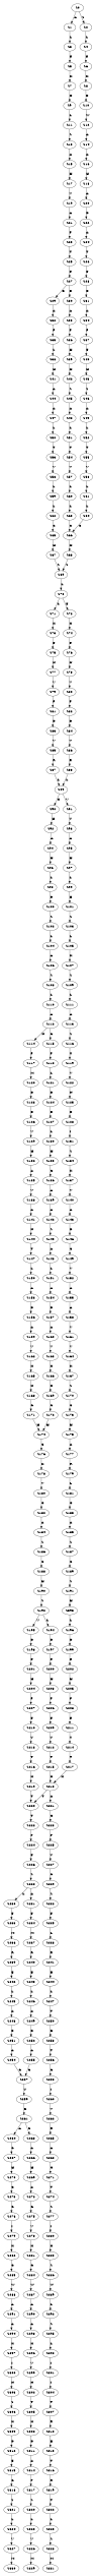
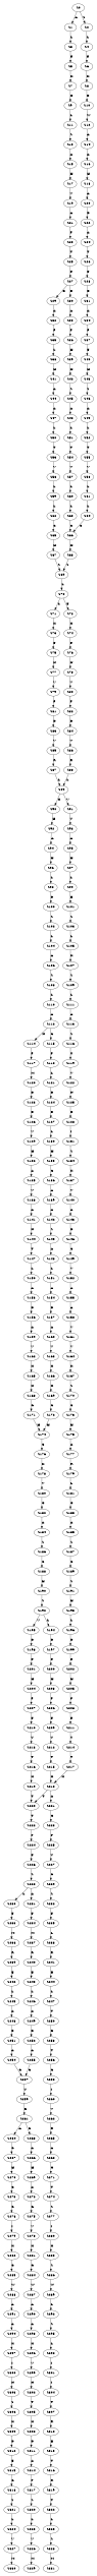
  strict digraph {
    S0
    S1
    S2
    S3
    S4
    S5
    S6
    S7
    S8
    S9
    S10
    S11
    S12
    S13
    S14
    S15
    S16
    S17
    S18
    S19
    S20
    S21
    S22
    S23
    S24
    S25
    S26
    S27
    S28
    S29
    S30
    S31
    S32
    S33
    S34
    S35
    S36
    S37
    S38
    S39
    S40
    S41
    S42
    S43
    S44
    S45
    S46
    S47
    S48
    S49
    S50
    S51
    S52
    S53
    S54
    S55
    S56
    S57
    S58
    S59
    S60
    S61
    S62
    S63
    S64
    S65
    S66
    S67
    S68
    S69
    S70
    S71
    S72
    S73
    S74
    S75
    S76
    S77
    S78
    S79
    S80
    S81
    S82
    S83
    S84
    S85
    S86
    S87
    S88
    S89
    S90
    S91
    S92
    S93
    S94
    S95
    S96
    S97
    S98
    S99
    S100
    S101
    S102
    S103
    S104
    S105
    S106
    S107
    S108
    S109
    S110
    S111
    S112
    S113
    S114
    S115
    S116
    S117
    S118
    S119
    S120
    S121
    S122
    S123
    S124
    S125
    S126
    S127
    S128
    S129
    S130
    S131
    S132
    S133
    S134
    S135
    S136
    S137
    S138
    S139
    S140
    S141
    S142
    S143
    S144
    S145
    S146
    S147
    S148
    S149
    S150
    S151
    S152
    S153
    S154
    S155
    S156
    S157
    S158
    S159
    S160
    S161
    S162
    S163
    S164
    S165
    S166
    S167
    S168
    S169
    S170
    S171
    S172
    S173
    S174
    S175
    S176
    S177
    S178
    S179
    S180
    S181
    S182
    S183
    S184
    S185
    S186
    S187
    S188
    S189
    S190
    S191
    S192
-   S193 [label=S393]
+   S193
    S194
    S195
    S196
    S197
    S198
    S199
    S200
    S201
    S202
    S203
    S204
    S205
    S206
    S207
    S208
    S209
    S210
    S211
    S212
    S213
    S214
    S215
    S216
    S217
    S218
    S219
    S220
    S221
    S222
    S223
    S224
    S225
    S226
    S227
    S228
    S229
    S230
    S231
    S232
    S233
    S234
    S235
    S236
    S237
    S238
    S239
    S240
    S241
    S242
    S243
    S244
    S245
    S246
    S247
    S248
    S249
    S250
    S251
    S252
    S253
    S254
    S255
    S256
    S257
    S258
    S259
    S260
    S261
    S262
    S263
    S264
    S265
    S266
    S267
    S268
    S269
    S270
    S271
    S272
    S273
    S274
    S275
    S276
    S277
    S278
    S279
    S280
    S281
    S282
    S283
    S284
    S285
    S286
    S287
    S288
    S289
    S290
    S291
    S292
    S293
    S294
    S295
    S296
    S297
    S298
    S299
    S300
    S301
    S302
    S303
    S304
    S305
    S306
    S307
    S308
    S309
    S310
    S311
    S312
    S313
    S314
    S315
    S316
    S317
    S318
    S319
    S320
    S321
    S322
    S323
    S324
    S325
    n327 [label=S826]
    S327
    S328
    S329
    S330
    S331
    S0 -> S1 [label=A]
    S0 -> S2 [label=S]
    S1 -> S3 [label=L]
    S2 -> S4 [label=L]
    S3 -> S5 [label=F]
    S4 -> S6 [label=F]
    S5 -> S7 [label=K]
    S6 -> S8 [label=K]
    S7 -> S9 [label=D]
    S8 -> S10 [label=D]
    S9 -> S11 [label=L]
    S10 -> S12 [label=W]
    S11 -> S13 [label=S]
    S12 -> S14 [label=A]
    S13 -> S15 [label=A]
    S14 -> S16 [label=A]
    S15 -> S17 [label=H]
    S16 -> S18 [label=H]
    S17 -> S19 [label=V]
    S18 -> S20 [label=A]
    S19 -> S21 [label=A]
    S20 -> S22 [label=D]
    S21 -> S23 [label=P]
    S22 -> S24 [label=A]
    S23 -> S25 [label=T]
    S24 -> S26 [label=T]
    S25 -> S27 [label=F]
    S26 -> S28 [label=F]
    S27 -> S29 [label=E]
    S27 -> S30 [label=D]
    S28 -> S31 [label=D]
    S29 -> S32 [label=A]
    S30 -> S33 [label=A]
    S31 -> S34 [label=A]
    S32 -> S35 [label=P]
    S33 -> S36 [label=P]
    S34 -> S37 [label=P]
    S35 -> S38 [label=L]
    S36 -> S39 [label=H]
    S37 -> S40 [label=F]
    S38 -> S41 [label=H]
    S39 -> S42 [label=H]
    S40 -> S43 [label=H]
    S41 -> S44 [label=A]
    S42 -> S45 [label=S]
    S43 -> S46 [label=S]
    S44 -> S47 [label=A]
    S45 -> S48 [label=A]
    S46 -> S49 [label=A]
    S47 -> S50 [label=L]
    S48 -> S51 [label=L]
    S49 -> S52 [label=L]
    S50 -> S53 [label=T]
    S51 -> S54 [label=T]
    S52 -> S55 [label=T]
    S53 -> S56 [label=V]
    S54 -> S57 [label=V]
    S55 -> S58 [label=V]
    S56 -> S59 [label=L]
    S57 -> S60 [label=L]
    S58 -> S61 [label=L]
    S59 -> S62 [label=L]
    S60 -> S63 [label=L]
    S61 -> S64 [label=L]
    S62 -> S65 [label=C]
    S63 -> S66 [label=C]
    S64 -> S66 [label=C]
    S65 -> S67 [label=H]
    S66 -> S68 [label=H]
    S67 -> S69 [label=S]
    S68 -> S69 [label=S]
    S69 -> S70 [label=L]
    S70 -> S71 [label=L]
    S70 -> S72 [label=F]
    S71 -> S73 [label=K]
    S72 -> S74 [label=K]
    S73 -> S75 [label=F]
    S74 -> S76 [label=F]
    S75 -> S77 [label=N]
    S76 -> S78 [label=N]
    S77 -> S79 [label=V]
    S78 -> S80 [label=V]
    S79 -> S81 [label=P]
    S80 -> S82 [label=P]
    S81 -> S83 [label=D]
    S82 -> S84 [label=D]
    S83 -> S85 [label=V]
    S84 -> S86 [label=V]
    S85 -> S87 [label=R]
    S86 -> S88 [label=R]
    S87 -> S89 [label=L]
    S88 -> S89 [label=L]
    S89 -> S90 [label=K]
    S89 -> S91 [label=V]
    S90 -> S92 [label=H]
    S91 -> S93 [label=Y]
    S92 -> S94 [label=A]
    S93 -> S95 [label=A]
    S94 -> S96 [label=H]
    S95 -> S97 [label=H]
    S96 -> S98 [label=L]
    S97 -> S99 [label=L]
    S98 -> S100 [label=D]
    S99 -> S101 [label=E]
    S100 -> S102 [label=S]
    S101 -> S103 [label=S]
    S102 -> S104 [label=L]
    S103 -> S105 [label=L]
    S104 -> S106 [label=A]
    S105 -> S107 [label=K]
    S106 -> S108 [label=S]
    S107 -> S109 [label=S]
    S108 -> S110 [label=L]
    S109 -> S111 [label=L]
    S110 -> S112 [label=A]
    S111 -> S113 [label=A]
    S112 -> S114 [label=N]
    S112 -> S115 [label=G]
    S113 -> S116 [label=S]
    S114 -> S117 [label=P]
    S115 -> S118 [label=P]
    S116 -> S119 [label=T]
    S117 -> S120 [label=M]
    S118 -> S121 [label=L]
    S119 -> S122 [label=V]
    S120 -> S123 [label=D]
    S121 -> S124 [label=D]
    S122 -> S125 [label=N]
    S123 -> S126 [label=D]
    S124 -> S127 [label=D]
    S125 -> S128 [label=D]
    S126 -> S129 [label=V]
    S127 -> S130 [label=L]
    S128 -> S131 [label=I]
    S129 -> S132 [label=H]
    S130 -> S133 [label=H]
    S131 -> S134 [label=S]
    S132 -> S135 [label=A]
    S133 -> S136 [label=G]
    S134 -> S137 [label=K]
    S135 -> S138 [label=V]
    S136 -> S139 [label=A]
    S137 -> S140 [label=V]
    S138 -> S141 [label=A]
    S139 -> S142 [label=A]
    S140 -> S143 [label=A]
    S141 -> S144 [label=N]
    S142 -> S145 [label=S]
    S143 -> S146 [label=D]
    S144 -> S147 [label=T]
    S145 -> S148 [label=A]
    S146 -> S149 [label=G]
    S147 -> S150 [label=L]
    S148 -> S151 [label=L]
    S149 -> S152 [label=V]
    S150 -> S153 [label=A]
    S151 -> S154 [label=A]
    S152 -> S155 [label=A]
    S153 -> S156 [label=D]
    S154 -> S157 [label=D]
    S155 -> S158 [label=A]
    S156 -> S159 [label=A]
    S157 -> S160 [label=A]
    S158 -> S161 [label=V]
    S159 -> S162 [label=V]
    S160 -> S163 [label=V]
    S161 -> S164 [label=V]
    S162 -> S165 [label=K]
    S163 -> S166 [label=K]
    S164 -> S167 [label=K]
    S165 -> S168 [label=K]
    S166 -> S169 [label=K]
    S167 -> S170 [label=S]
    S168 -> S171 [label=G]
    S169 -> S172 [label=G]
    S170 -> S173 [label=G]
    S171 -> S174 [label=H]
    S172 -> S174 [label=H]
    S173 -> S175 [label=H]
    S174 -> S176 [label=G]
    S175 -> S177 [label=A]
    S176 -> S178 [label=K]
    S177 -> S179 [label=R]
    S178 -> S180 [label=V]
    S179 -> S181 [label=L]
    S180 -> S182 [label=Q]
    S181 -> S183 [label=Q]
    S182 -> S184 [label=A]
    S183 -> S185 [label=A]
    S184 -> S186 [label=S]
    S185 -> S187 [label=S]
    S186 -> S188 [label=G]
    S187 -> S189 [label=G]
    S188 -> S190 [label=H]
    S189 -> S191 [label=S]
    S190 -> S192 [label=S]
    S191 -> S193 [label=H]
    S192 -> S194 [label=L]
    S192 -> S195 [label=V]
    S193 -> S196 [label=L]
    S194 -> S197 [label=D]
    S195 -> S198 [label=D]
    S196 -> S199 [label=D]
    S197 -> S200 [label=F]
    S198 -> S201 [label=F]
    S199 -> S202 [label=F]
    S200 -> S203 [label=H]
    S201 -> S204 [label=H]
    S202 -> S205 [label=H]
    S203 -> S206 [label=P]
    S204 -> S207 [label=P]
    S205 -> S208 [label=P]
    S206 -> S209 [label=F]
    S207 -> S210 [label=F]
    S208 -> S211 [label=F]
    S209 -> S212 [label=Y]
    S210 -> S213 [label=Y]
    S211 -> S214 [label=Y]
    S212 -> S215 [label=T]
    S213 -> S216 [label=T]
    S214 -> S217 [label=T]
    S215 -> S218 [label=K]
    S216 -> S219 [label=K]
    S217 -> S218 [label=K]
    S218 -> S220 [label=T]
    S218 -> S221 [label=A]
    S219 -> S220 [label=T]
    S220 -> S222 [label=T]
    S221 -> S223 [label=Q]
    S222 -> S224 [label=P]
    S223 -> S225 [label=P]
    S224 -> S226 [label=F]
    S225 -> S227 [label=Y]
    S226 -> S228 [label=S]
    S227 -> S229 [label=C]
    S228 -> S230 [label=L]
    S228 -> S231 [label=A]
    S229 -> S232 [label=S]
    S230 -> S233 [label=F]
    S231 -> S234 [label=F]
    S232 -> S235 [label=F]
    S233 -> S236 [label=M]
    S234 -> S237 [label=M]
    S235 -> S238 [label=L]
    S236 -> S239 [label=R]
    S237 -> S240 [label=R]
    S238 -> S241 [label=R]
    S239 -> S242 [label=E]
    S240 -> S243 [label=E]
    S241 -> S244 [label=E]
    S242 -> S245 [label=L]
    S243 -> S246 [label=L]
    S244 -> S247 [label=L]
    S245 -> S248 [label=A]
    S246 -> S249 [label=A]
    S247 -> S250 [label=T]
    S248 -> S251 [label=E]
    S249 -> S252 [label=E]
    S250 -> S253 [label=E]
    S251 -> S254 [label=A]
    S252 -> S255 [label=A]
    S253 -> S256 [label=T]
    S254 -> S257 [label=G]
    S255 -> S257 [label=G]
    S256 -> S258 [label=G]
    S257 -> S259 [label=Y]
    S258 -> S260 [label=I]
    S259 -> S261 [label=E]
    S260 -> S262 [label=V]
    S261 -> S263 [label=G]
    S261 -> S264 [label=A]
    S262 -> S265 [label=D]
    S263 -> S266 [label=A]
    S264 -> S267 [label=G]
    S265 -> S268 [label=A]
    S266 -> S269 [label=H]
    S267 -> S270 [label=H]
    S268 -> S271 [label=Q]
    S269 -> S272 [label=A]
    S270 -> S273 [label=G]
    S271 -> S274 [label=T]
    S272 -> S275 [label=G]
    S273 -> S276 [label=G]
    S274 -> S277 [label=S]
    S275 -> S278 [label=V]
    S276 -> S279 [label=I]
    S277 -> S280 [label=I]
    S278 -> S281 [label=K]
    S279 -> S282 [label=K]
    S280 -> S283 [label=K]
    S281 -> S284 [label=G]
    S282 -> S285 [label=G]
    S283 -> S286 [label=S]
    S284 -> S287 [label=W]
    S285 -> S288 [label=W]
    S286 -> S289 [label=W]
    S287 -> S290 [label=A]
    S288 -> S291 [label=A]
    S289 -> S292 [label=L]
    S290 -> S293 [label=A]
    S291 -> S294 [label=A]
    S292 -> S295 [label=S]
    S293 -> S296 [label=K]
    S294 -> S297 [label=K]
    S295 -> S298 [label=L]
    S296 -> S299 [label=V]
    S297 -> S300 [label=I]
    S298 -> S301 [label=I]
    S299 -> S302 [label=N]
    S300 -> S303 [label=N]
    S301 -> S304 [label=I]
    S302 -> S305 [label=T]
    S303 -> S306 [label=S]
    S304 -> S307 [label=T]
    S305 -> S308 [label=K]
    S306 -> S309 [label=K]
    S307 -> S310 [label=R]
    S308 -> S311 [label=D]
    S309 -> S312 [label=D]
    S310 -> S313 [label=E]
    S311 -> S314 [label=A]
    S312 -> S315 [label=E]
    S313 -> S316 [label=T]
    S314 -> S317 [label=P]
    S315 -> S318 [label=G]
    S316 -> S319 [label=R]
    S317 -> S320 [label=S]
    S318 -> S321 [label=S]
    S319 -> S322 [label=T]
    S320 -> S323 [label=L]
    S321 -> S324 [label=L]
    S322 -> S325 [label=L]
    S323 -> n327 [label=V]
    S324 -> S327 [label=V]
    S325 -> S328 [label=S]
    n327 -> S329 [label=M]
    S327 -> S330 [label=M]
    S328 -> S331 [label=M]
  }
